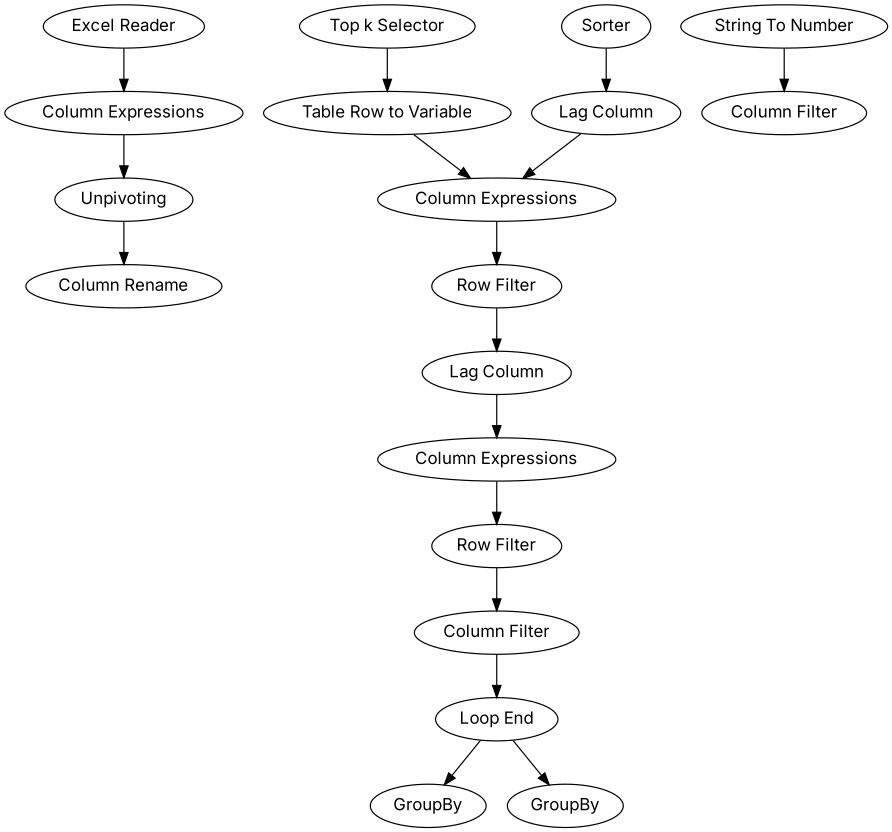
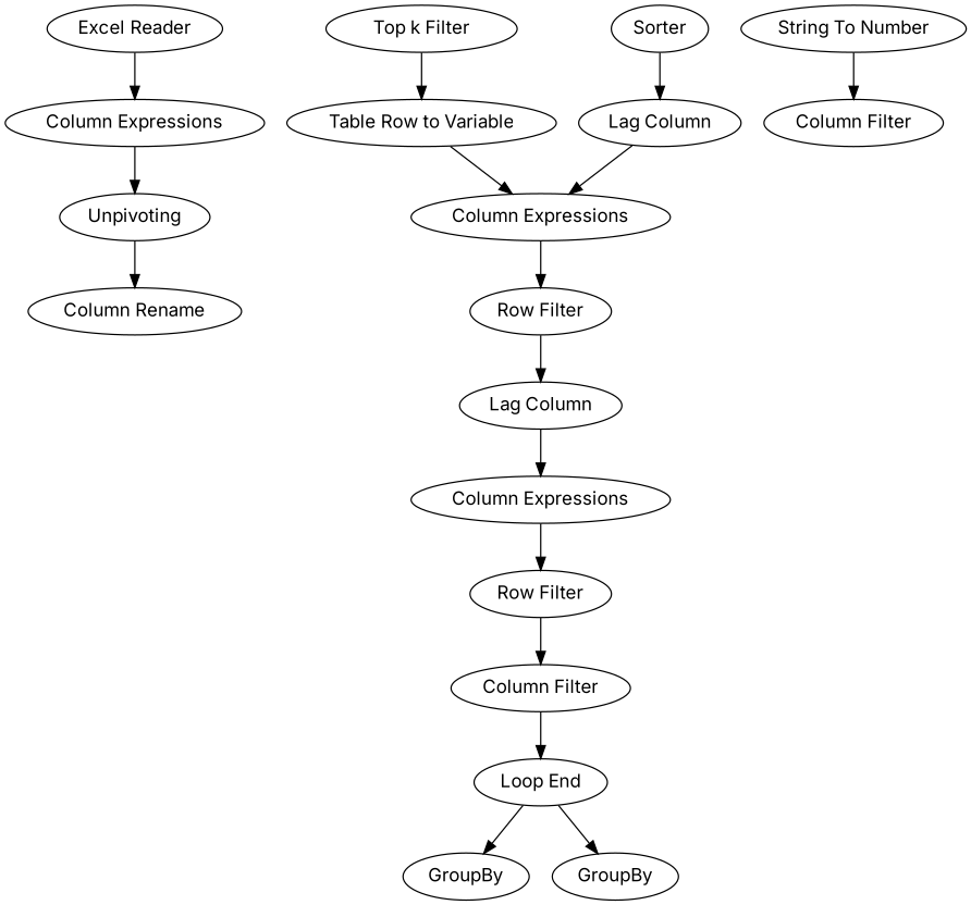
  digraph {
    fontname=Inter
    rankdir=TB
    node [fontname=Inter]
    edge [fontname=Inter]
    n1 [label=Unpivoting]
    n2 [label="Column Rename"]
    n3 [label="Column Expressions"]
    n4 [label="Row Filter"]
    n5 [label="Lag Column"]
    n6 [label="String To Number"]
    n7 [label="Column Filter"]
    n8 [label="Column Expressions"]
    n9 [label="Row Filter"]
-   n10 [label="Top k Selector"]
+   n10 [label="Top k Filter"]
    n11 [label="Table Row to Variable"]
    n12 [label=Sorter]
    n13 [label="Lag Column"]
    n14 [label="Excel Reader"]
    n15 [label="Column Expressions"]
    n16 [label="Column Filter"]
    n17 [label="Loop End"]
    n18 [label=GroupBy]
    n19 [label=GroupBy]
    n1 -> n2
    n3 -> n4
    n4 -> n5
    n5 -> n8
    n6 -> n7
    n8 -> n9
    n9 -> n16
    n10 -> n11
    n11 -> n3
    n12 -> n13
    n13 -> n3
    n14 -> n15
    n15 -> n1
    n16 -> n17
    n17 -> n18
    n17 -> n19
  }
